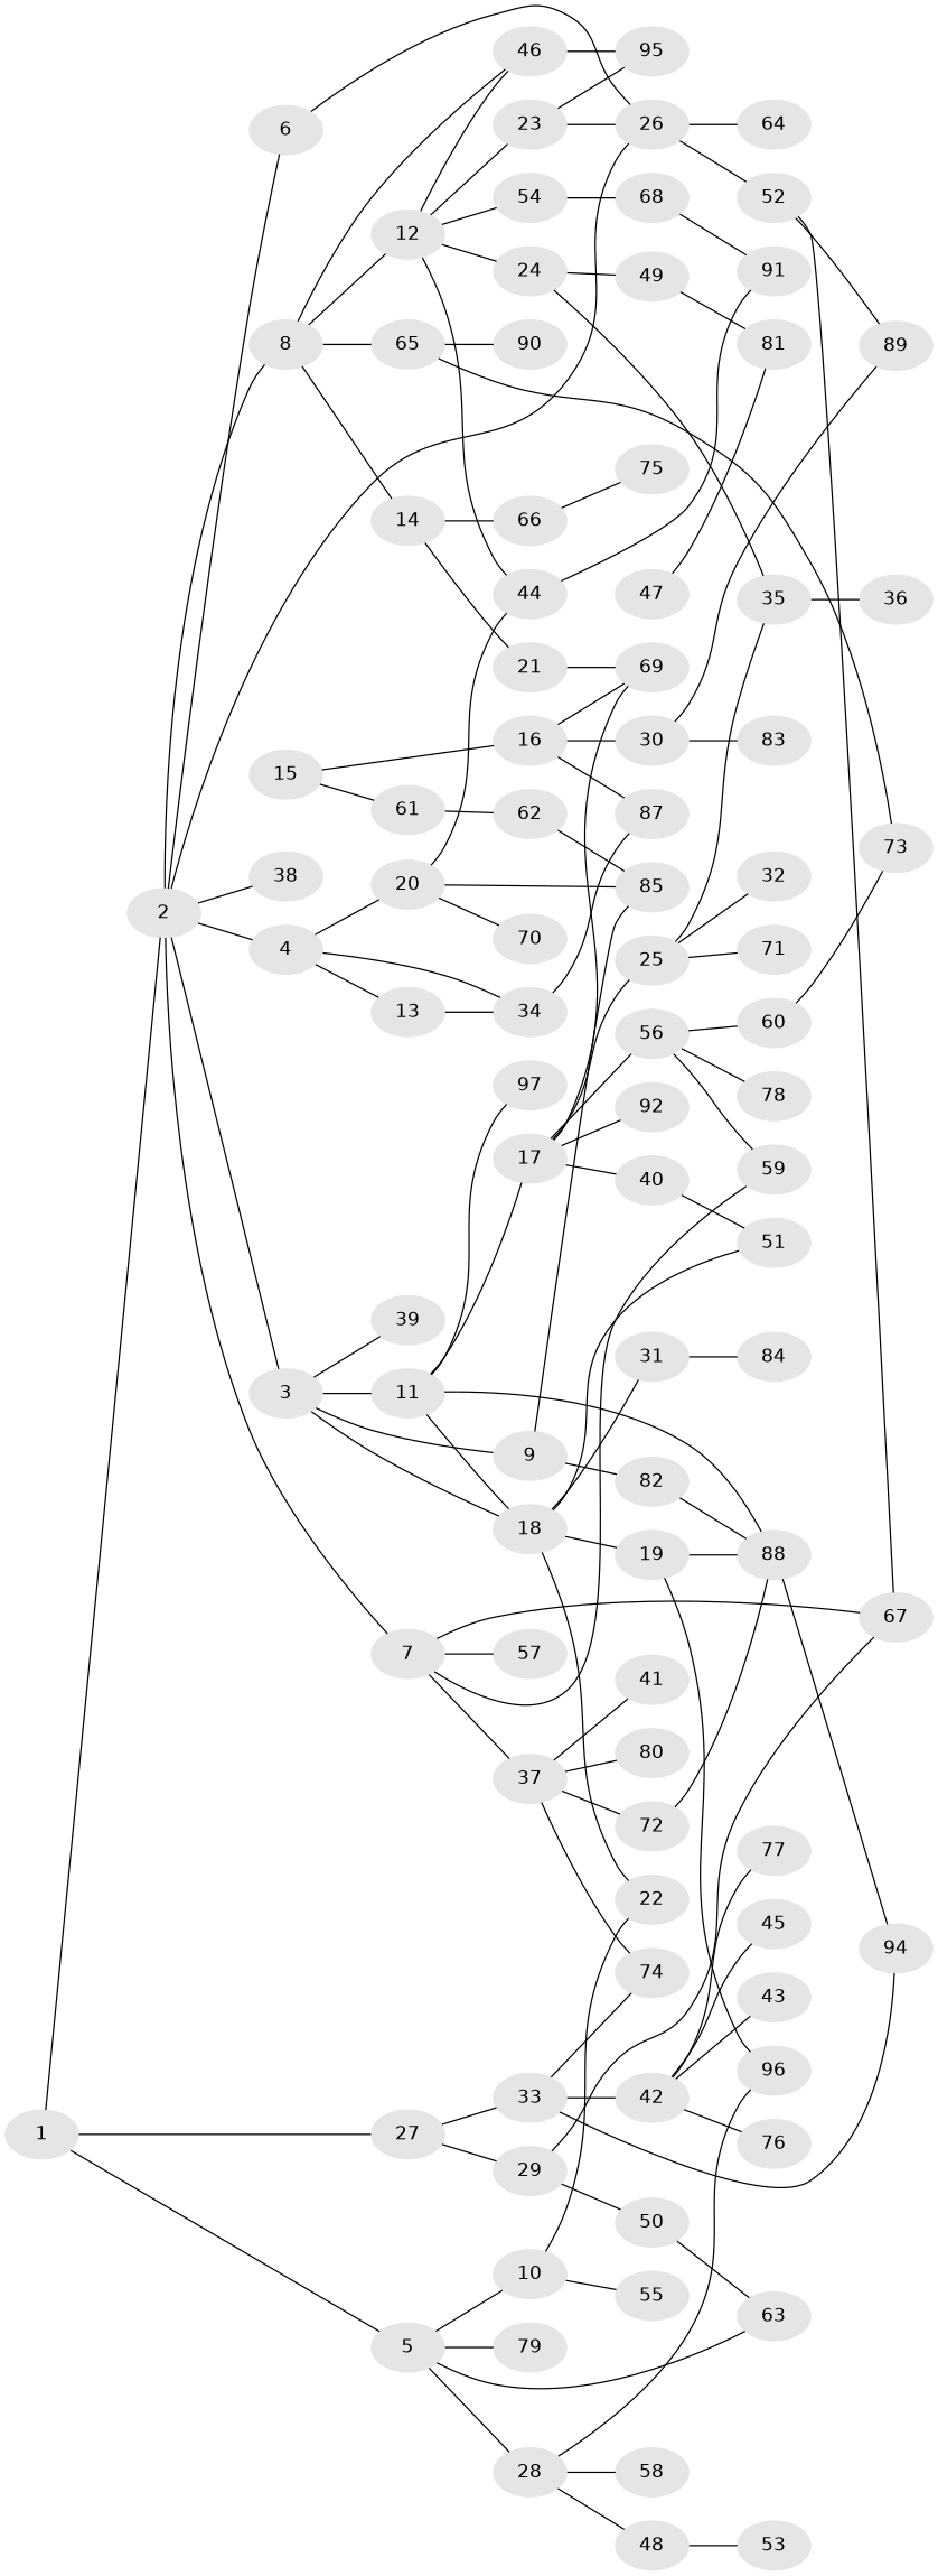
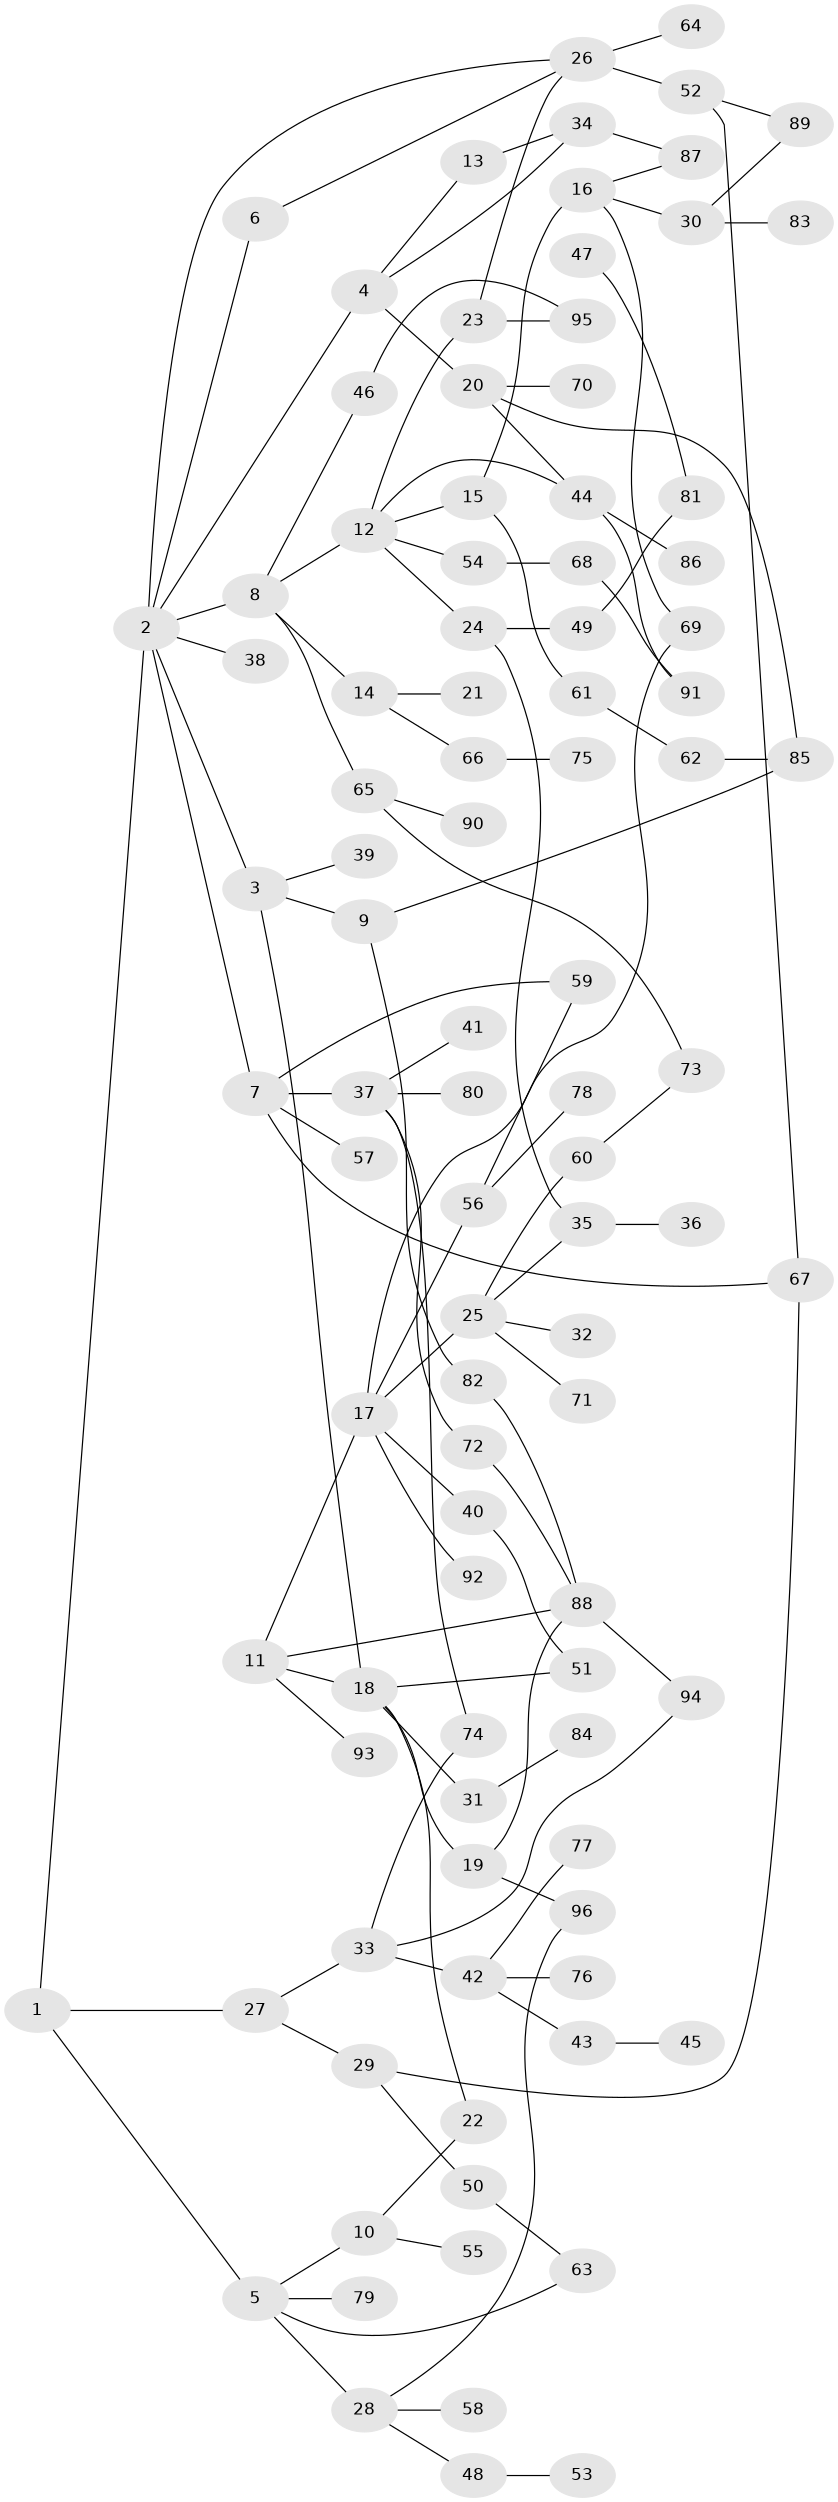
  graph {
    fontname="DejaVu Sans"
    rankdir=LR
    node [color=gray90 fontname="DejaVu Sans" style=filled]
    edge [fontname="DejaVu Sans"]
    1
    2
    5
    27
    3
    4
    6
    7
    8
    26
    38
    10
    28
    63
    79
    29
    33
    9
    11
    18
    39
    13
    20
    34
    37
    57
    59
    67
    12
    14
    46
    65
    52
    64
    82
    85
    17
    88
-   93 [label=97]
+   93
    22
    19
    31
    51
    44
    70
    87
    55
    96
    48
    58
    74
    41
    72
    80
    15
    23
    24
    54
    21
    66
    95
    73
    90
    69
    25
    40
    56
    92
    94
    16
    61
    35
    49
+   86
    91
    68
    75
    30
    62
    83
    89
    32
    71
    60
    78
    84
    47
    81
    36
    50
    42
    53
    43
    76
    77
    45
    1 -- 2
    1 -- 5
    1 -- 27
    2 -- 3
    2 -- 4
    2 -- 6
    2 -- 7
    2 -- 8
    2 -- 26
    2 -- 38
    5 -- 10
    5 -- 28
    5 -- 63
    5 -- 79
    27 -- 29
    27 -- 33
    3 -- 9
-   3 -- 11
    3 -- 18
    3 -- 39
    4 -- 13
    4 -- 20
    4 -- 34
    6 -- 26
    7 -- 37
    7 -- 57
    7 -- 59
    7 -- 67
    8 -- 12
    8 -- 14
    8 -- 46
    8 -- 65
    26 -- 52
    26 -- 64
    10 -- 22
    10 -- 55
    28 -- 96
    28 -- 48
    28 -- 58
    29 -- 67
    29 -- 50
    33 -- 74
    33 -- 94
    33 -- 42
    9 -- 82
    9 -- 85
    11 -- 18
    11 -- 17
    11 -- 88
    11 -- 93
    18 -- 22
    18 -- 19
    18 -- 31
    18 -- 51
    13 -- 34
    20 -- 85
    20 -- 44
    20 -- 70
    34 -- 87
    37 -- 74
    37 -- 41
    37 -- 72
    37 -- 80
    12 -- 44
-   12 -- 46
+   12 -- 15
    12 -- 23
    12 -- 24
    12 -- 54
    14 -- 21
    14 -- 66
    46 -- 95
    65 -- 73
    65 -- 90
    52 -- 67
    52 -- 89
    82 -- 88
    17 -- 69
    17 -- 25
    17 -- 40
    17 -- 56
    17 -- 92
    88 -- 94
    19 -- 88
    19 -- 96
    31 -- 84
+   44 -- 86
    44 -- 91
    48 -- 53
    72 -- 88
    15 -- 16
    15 -- 61
    23 -- 26
    23 -- 95
    24 -- 35
    24 -- 49
    54 -- 68
-   21 -- 69
    66 -- 75
    25 -- 35
    25 -- 32
    25 -- 71
    40 -- 51
    56 -- 59
-   56 -- 60
+   25 -- 60
    56 -- 78
    16 -- 87
    16 -- 69
    16 -- 30
    61 -- 62
    35 -- 36
    49 -- 81
    68 -- 91
    30 -- 83
    30 -- 89
    62 -- 85
    60 -- 73
    47 -- 81
    50 -- 63
    42 -- 43
    42 -- 76
    42 -- 77
-   42 -- 45
+   43 -- 45
  }
